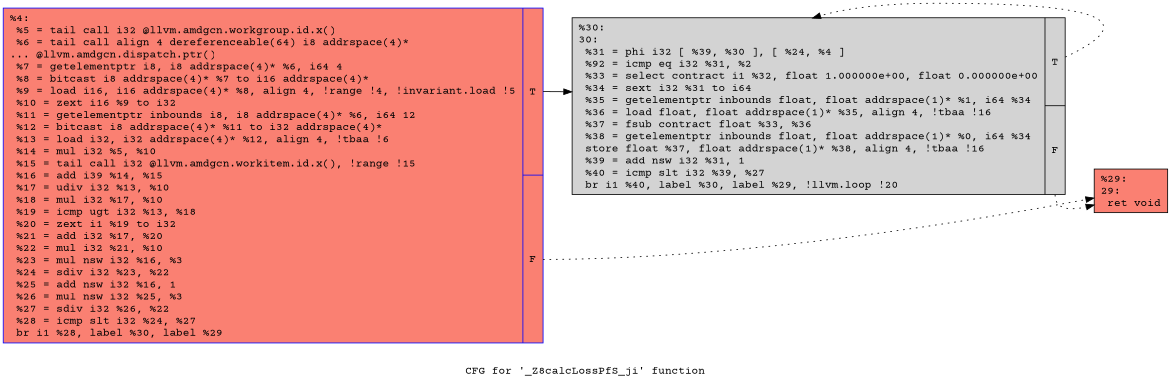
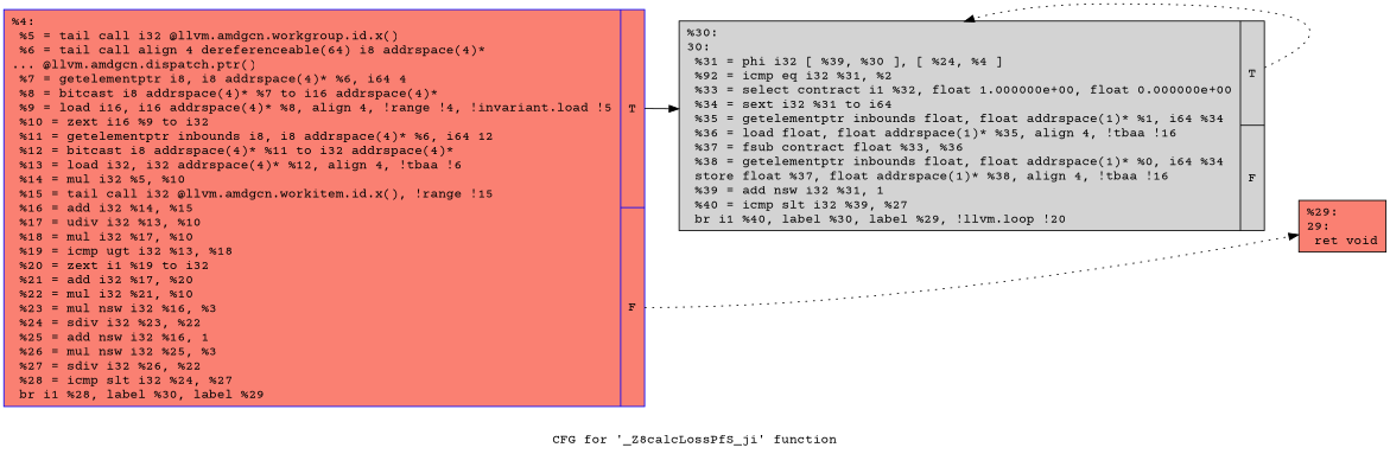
  digraph {
    fontname="Courier Prime"
    label="CFG for '_Z8calcLossPfS_ji' function"
    rankdir=LR
    node [color=black fillcolor=salmon fontname="Courier Prime" shape=record style=filled]
    edge [fontname="Courier Prime" style=dotted tailport=s0]
-   n1 [color=blue label="{%4:\l  %5 = tail call i32 @llvm.amdgcn.workgroup.id.x()\l  %6 = tail call align 4 dereferenceable(64) i8 addrspace(4)*\l... @llvm.amdgcn.dispatch.ptr()\l  %7 = getelementptr i8, i8 addrspace(4)* %6, i64 4\l  %8 = bitcast i8 addrspace(4)* %7 to i16 addrspace(4)*\l  %9 = load i16, i16 addrspace(4)* %8, align 4, !range !4, !invariant.load !5\l  %10 = zext i16 %9 to i32\l  %11 = getelementptr inbounds i8, i8 addrspace(4)* %6, i64 12\l  %12 = bitcast i8 addrspace(4)* %11 to i32 addrspace(4)*\l  %13 = load i32, i32 addrspace(4)* %12, align 4, !tbaa !6\l  %14 = mul i32 %5, %10\l  %15 = tail call i32 @llvm.amdgcn.workitem.id.x(), !range !15\l  %16 = add i39 %14, %15\l  %17 = udiv i32 %13, %10\l  %18 = mul i32 %17, %10\l  %19 = icmp ugt i32 %13, %18\l  %20 = zext i1 %19 to i32\l  %21 = add i32 %17, %20\l  %22 = mul i32 %21, %10\l  %23 = mul nsw i32 %16, %3\l  %24 = sdiv i32 %23, %22\l  %25 = add nsw i32 %16, 1\l  %26 = mul nsw i32 %25, %3\l  %27 = sdiv i32 %26, %22\l  %28 = icmp slt i32 %24, %27\l  br i1 %28, label %30, label %29\l|{<s0>T|<s1>F}}"]
+   n1 [color=blue label="{%4:\l  %5 = tail call i32 @llvm.amdgcn.workgroup.id.x()\l  %6 = tail call align 4 dereferenceable(64) i8 addrspace(4)*\l... @llvm.amdgcn.dispatch.ptr()\l  %7 = getelementptr i8, i8 addrspace(4)* %6, i64 4\l  %8 = bitcast i8 addrspace(4)* %7 to i16 addrspace(4)*\l  %9 = load i16, i16 addrspace(4)* %8, align 4, !range !4, !invariant.load !5\l  %10 = zext i16 %9 to i32\l  %11 = getelementptr inbounds i8, i8 addrspace(4)* %6, i64 12\l  %12 = bitcast i8 addrspace(4)* %11 to i32 addrspace(4)*\l  %13 = load i32, i32 addrspace(4)* %12, align 4, !tbaa !6\l  %14 = mul i32 %5, %10\l  %15 = tail call i32 @llvm.amdgcn.workitem.id.x(), !range !15\l  %16 = add i32 %14, %15\l  %17 = udiv i32 %13, %10\l  %18 = mul i32 %17, %10\l  %19 = icmp ugt i32 %13, %18\l  %20 = zext i1 %19 to i32\l  %21 = add i32 %17, %20\l  %22 = mul i32 %21, %10\l  %23 = mul nsw i32 %16, %3\l  %24 = sdiv i32 %23, %22\l  %25 = add nsw i32 %16, 1\l  %26 = mul nsw i32 %25, %3\l  %27 = sdiv i32 %26, %22\l  %28 = icmp slt i32 %24, %27\l  br i1 %28, label %30, label %29\l|{<s0>T|<s1>F}}"]
    n2 [fillcolor=lightgrey label="{%30:\l30:                                               \l  %31 = phi i32 [ %39, %30 ], [ %24, %4 ]\l  %92 = icmp eq i32 %31, %2\l  %33 = select contract i1 %32, float 1.000000e+00, float 0.000000e+00\l  %34 = sext i32 %31 to i64\l  %35 = getelementptr inbounds float, float addrspace(1)* %1, i64 %34\l  %36 = load float, float addrspace(1)* %35, align 4, !tbaa !16\l  %37 = fsub contract float %33, %36\l  %38 = getelementptr inbounds float, float addrspace(1)* %0, i64 %34\l  store float %37, float addrspace(1)* %38, align 4, !tbaa !16\l  %39 = add nsw i32 %31, 1\l  %40 = icmp slt i32 %39, %27\l  br i1 %40, label %30, label %29, !llvm.loop !20\l|{<s0>T|<s1>F}}"]
    n3 [label="{%29:\l29:                                               \l  ret void\l}"]
    n1 -> n2 [style=solid]
    n1 -> n3 [tailport=s1]
    n2 -> n2
-   n2 -> n3 [tailport=s1]
  }
